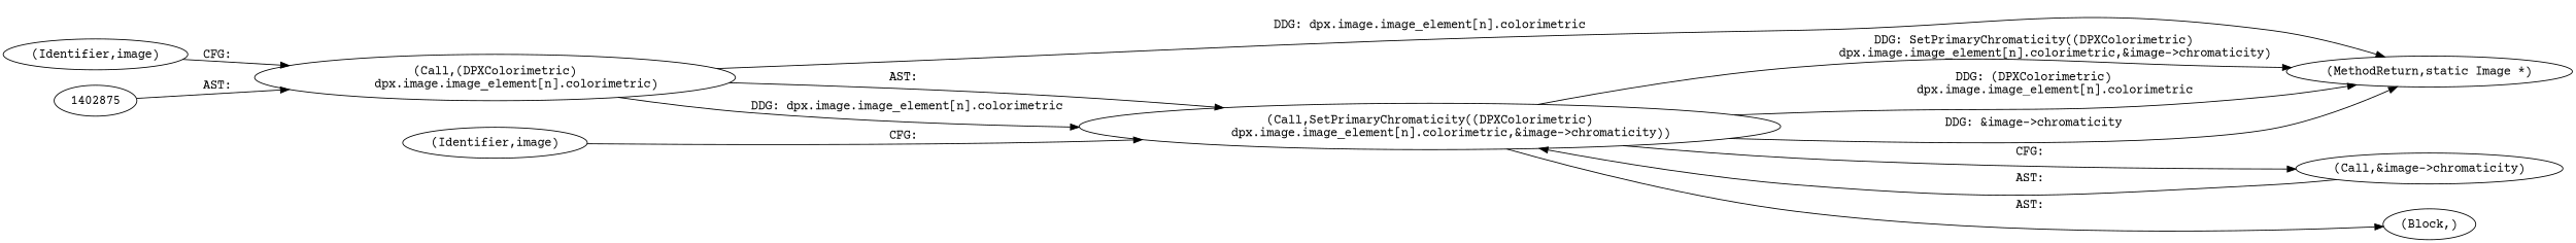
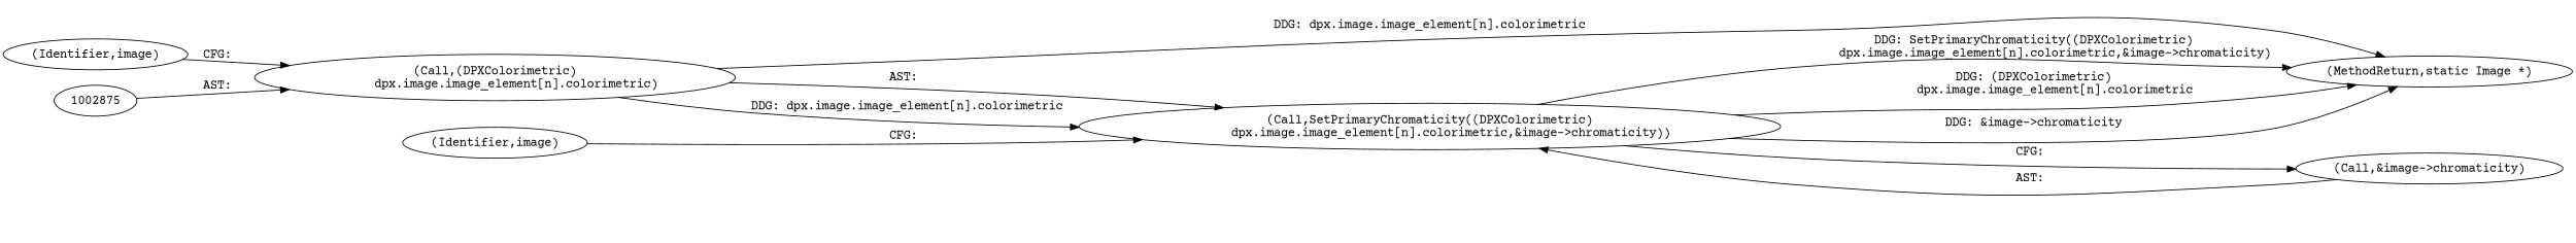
  digraph {
    fontname="Courier Prime"
    rankdir=LR
    node [fontname="Courier Prime"]
    edge [fontname="Courier Prime"]
    n1 [label="(Call,SetPrimaryChromaticity((DPXColorimetric)\n      dpx.image.image_element[n].colorimetric,&image->chromaticity))"]
    n2 [label="(MethodReturn,static Image *)"]
    n3 [label="(Call,&image->chromaticity)"]
-   n4 [label="(Block,)"]
    n5 [label="(Call,(DPXColorimetric)\n      dpx.image.image_element[n].colorimetric)"]
    n6 [label="(Identifier,image)"]
    n7 [label="(Identifier,image)"]
-   1002875 [label=1402875]
+   1002875
    n1 -> n2 [label="DDG: SetPrimaryChromaticity((DPXColorimetric)\n      dpx.image.image_element[n].colorimetric,&image->chromaticity)"]
    n1 -> n2 [label="DDG: (DPXColorimetric)\n      dpx.image.image_element[n].colorimetric"]
    n1 -> n2 [label="DDG: &image->chromaticity"]
    n1 -> n3 [label="CFG: "]
-   n1 -> n4 [label="AST: "]
    n3 -> n1 [label="AST: "]
    n5 -> n1 [label="AST: "]
    n5 -> n1 [label="DDG: dpx.image.image_element[n].colorimetric"]
    n5 -> n2 [label="DDG: dpx.image.image_element[n].colorimetric"]
    n6 -> n1 [label="CFG: "]
    n7 -> n5 [label="CFG: "]
    1002875 -> n5 [label="AST: "]
  }
